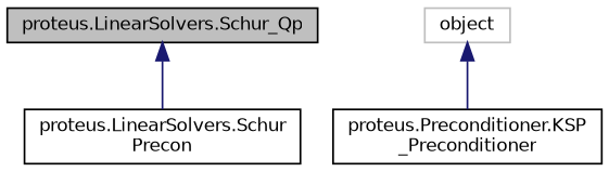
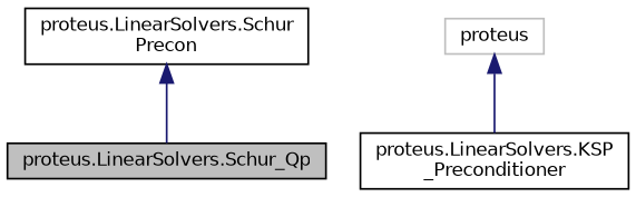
  digraph {
    node [color=black fillcolor=white fontname=Helvetica fontsize=10 shape=record style=filled]
    edge [color=midnightblue dir=back fontname=Helvetica fontsize=10 labelfontname=Helvetica labelfontsize=10 style=solid]
    n1 [fillcolor=grey75 fontcolor=black height=0.2 label="proteus.LinearSolvers.Schur_Qp" width=0.4]
    n2 [height=0.2 label="proteus.LinearSolvers.Schur\lPrecon" width=0.4]
-   n3 [height=0.2 label="proteus.Preconditioner.KSP\l_Preconditioner" width=0.4]
-   n4 [color=grey75 height=0.2 label=object width=0.4]
-   n1 -> n2
+   n3 [height=0.2 label="proteus.LinearSolvers.KSP\l_Preconditioner" width=0.4]
+   n4 [color=grey75 height=0.2 label=proteus width=0.4]
+   n2 -> n1
    n4 -> n3
  }
